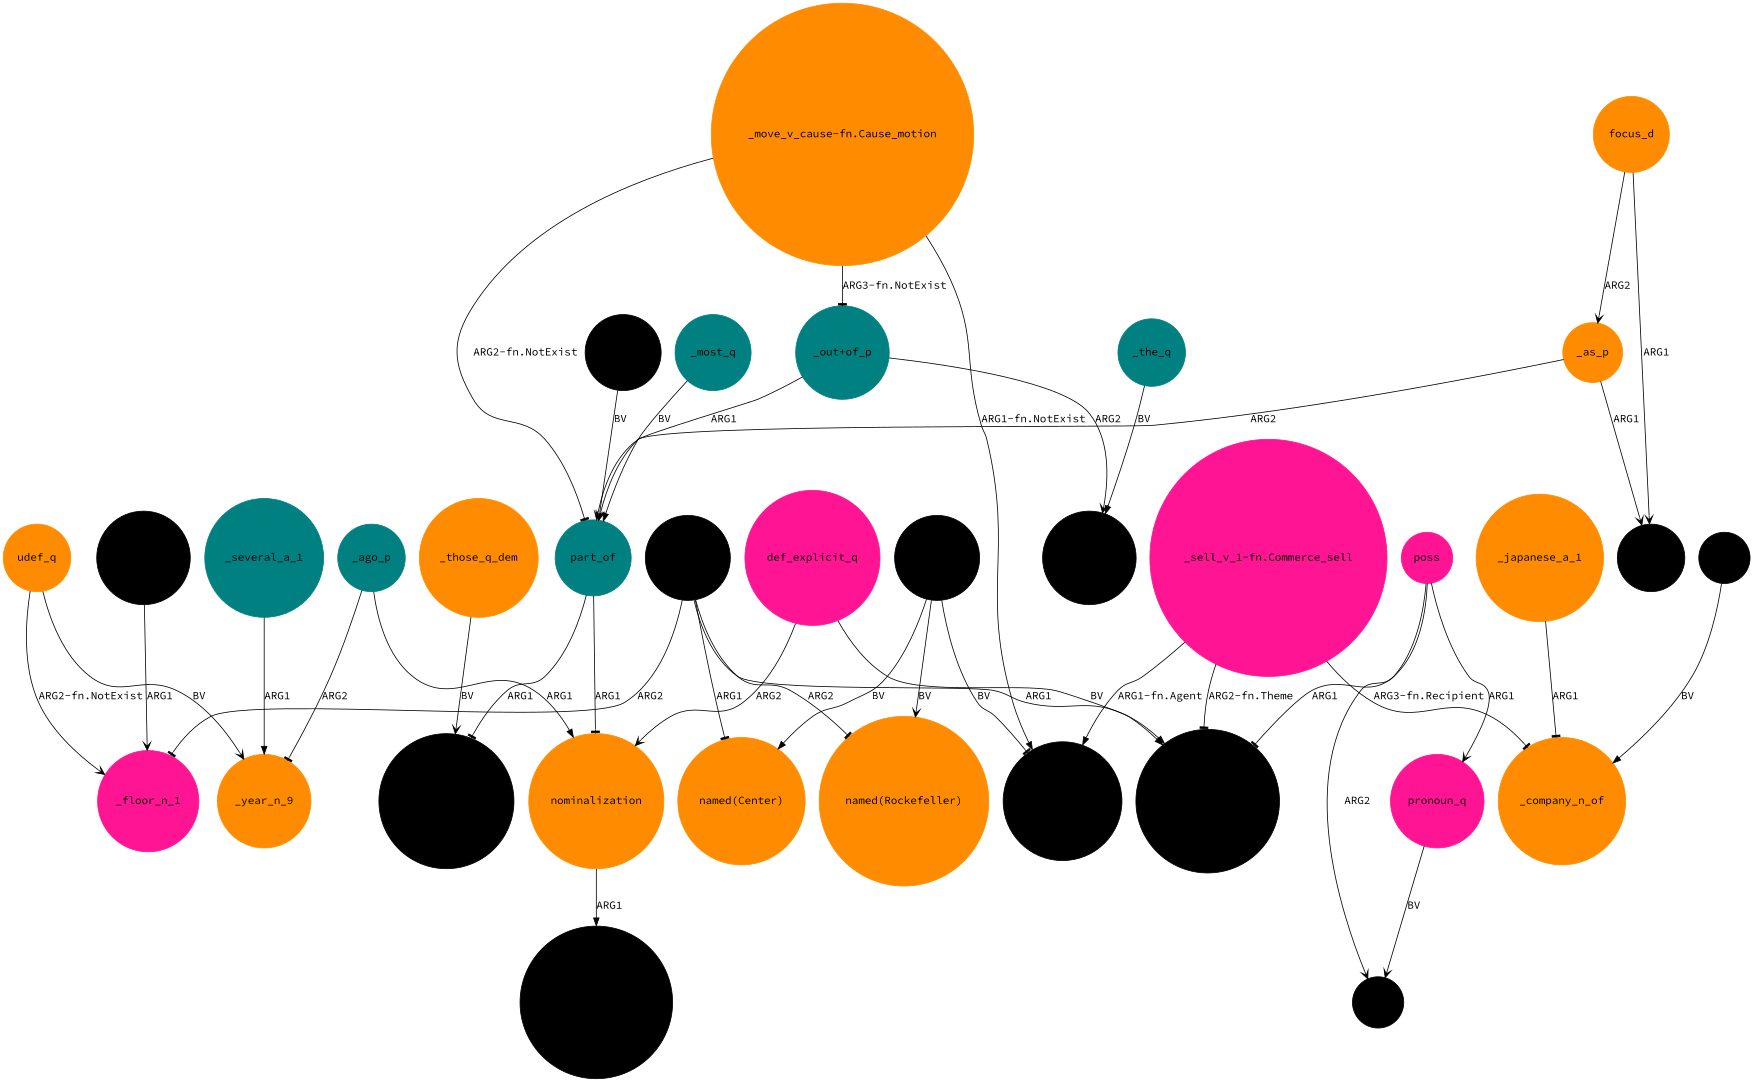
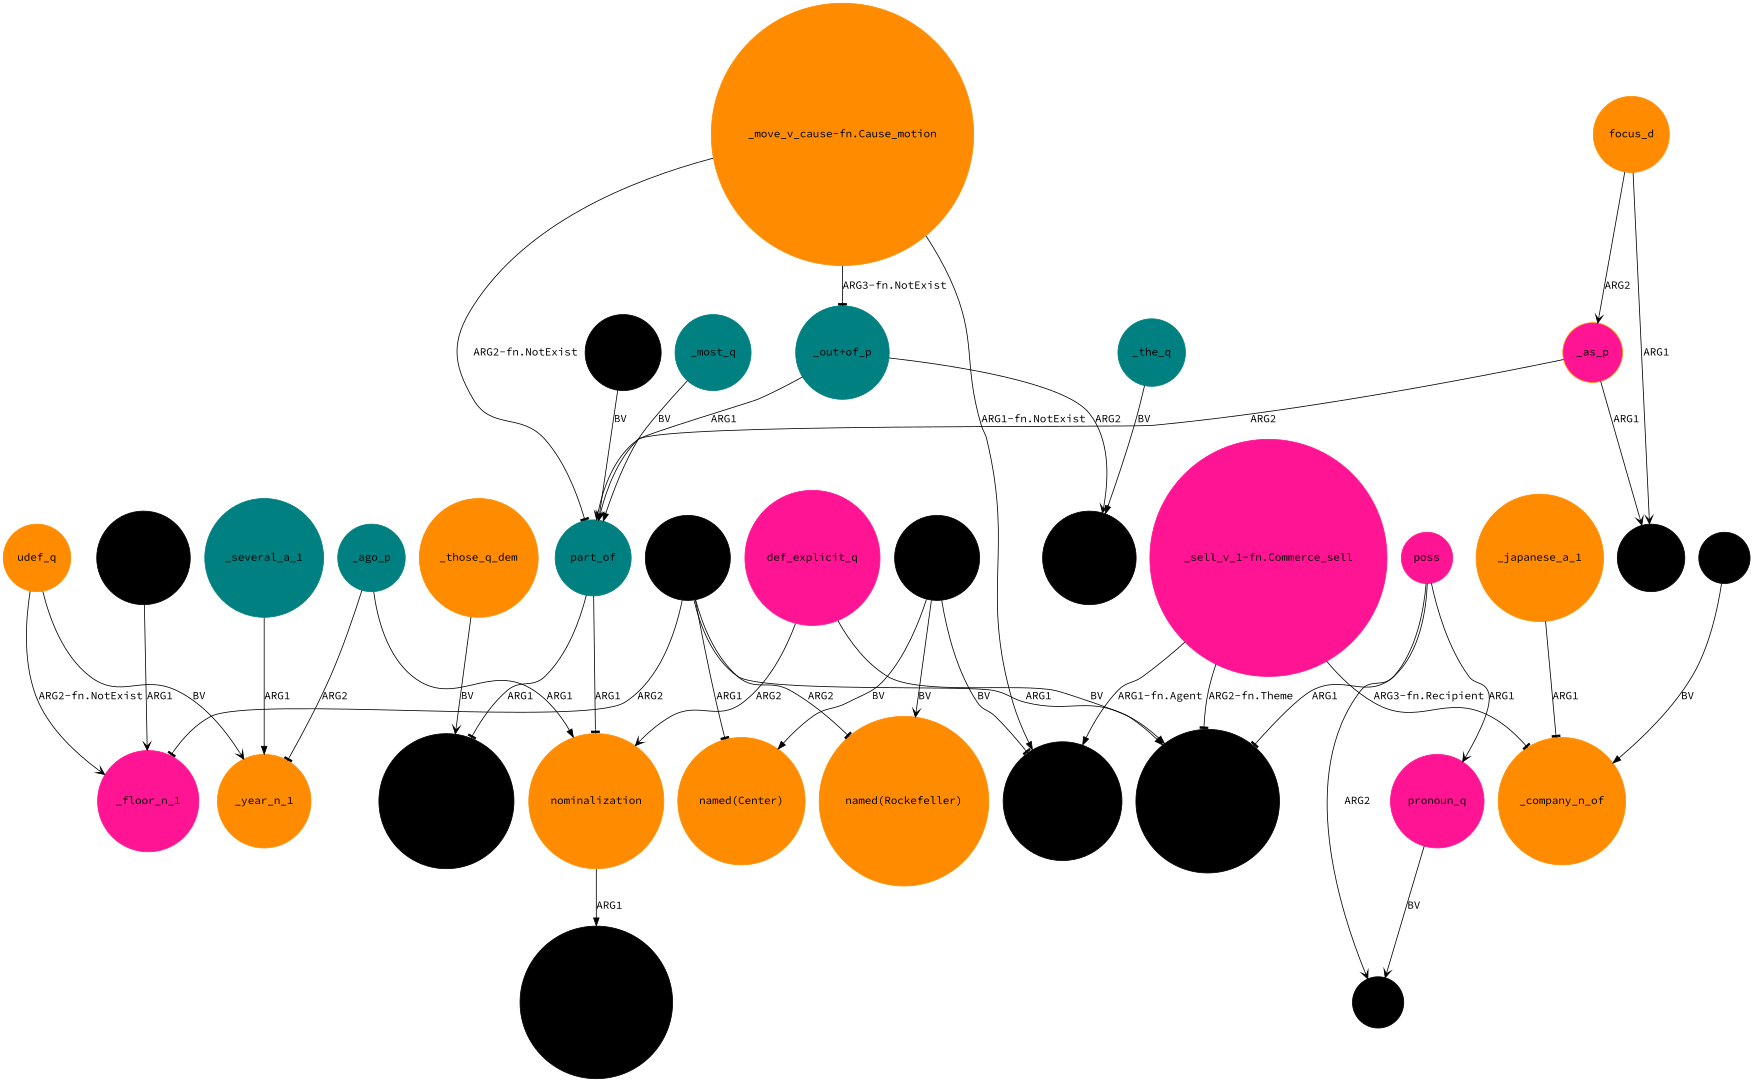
  digraph {
    fontname="Source Code Pro"
    node [color=black fontname="Source Code Pro" shape=circle style=filled]
    edge [arrowhead=vee fontname="Source Code Pro"]
    "named(Rockefeller)" [color=darkorange]
    compound
    _floor_n_1 [color=deeppink]
    _skyscraper_n_1
    "named(Center)" [color=darkorange]
    "_out+of_p" [color=teal]
    part_of [color=teal]
    _city_n_1
    nominalization [color=darkorange]
    generic_entity
    _restructure_v_1
    poss [color=deeppink]
    pron
    pronoun_q [color=deeppink]
    _ago_p [color=teal]
-   _year_n_1 [color=darkorange label=_year_n_9]
-   _as_p [color=darkorange]
+   _year_n_1 [color=darkorange]
+   _as_p [color=darkorange fillcolor=deeppink]
    _and_c
    "_sell_v_1-fn.Commerce_sell" [color=deeppink]
    "named(Exxon)"
    _company_n_of [color=darkorange]
    proper_q
    focus_d [color=darkorange]
    def_explicit_q [color=deeppink]
    "_move_v_cause-fn.Cause_motion" [color=darkorange]
    _part_q
    "card(53-)"
    _japanese_a_1 [color=darkorange]
    _the_q [color=teal]
    udef_q [color=darkorange]
    _a_q
    _most_q [color=teal]
    _several_a_1 [color=teal]
    _those_q_dem [color=darkorange]
    compound -> "named(Rockefeller)" [arrowhead=tee label=ARG2]
    compound -> _floor_n_1 [arrowhead=tee label=ARG2]
    compound -> _skyscraper_n_1 [arrowhead=normal label=ARG1]
    compound -> "named(Center)" [arrowhead=tee label=ARG1]
    "_out+of_p" -> part_of [label=ARG1]
    "_out+of_p" -> _city_n_1 [label=ARG2]
    part_of -> nominalization [arrowhead=tee label=ARG1]
    part_of -> generic_entity [arrowhead=tee label=ARG1]
    nominalization -> _restructure_v_1 [arrowhead=normal label=ARG1]
    poss -> _skyscraper_n_1 [arrowhead=tee label=ARG1]
    poss -> pron [label=ARG2]
    poss -> pronoun_q [label=ARG1]
    pronoun_q -> pron [label=BV]
    _ago_p -> nominalization [arrowhead=normal label=ARG1]
    _ago_p -> _year_n_1 [arrowhead=tee label=ARG2]
    _as_p -> part_of [label=ARG2]
    _as_p -> _and_c [label=ARG1]
    "_sell_v_1-fn.Commerce_sell" -> _skyscraper_n_1 [arrowhead=tee label="ARG2-fn.Theme"]
    "_sell_v_1-fn.Commerce_sell" -> "named(Exxon)" [arrowhead=normal label="ARG1-fn.Agent"]
    "_sell_v_1-fn.Commerce_sell" -> _company_n_of [arrowhead=tee label="ARG3-fn.Recipient"]
    proper_q -> "named(Rockefeller)" [label=BV]
    proper_q -> "named(Center)" [arrowhead=normal label=BV]
    proper_q -> "named(Exxon)" [arrowhead=tee label=BV]
    focus_d -> _as_p [label=ARG2]
    focus_d -> _and_c [label=ARG1]
    def_explicit_q -> _skyscraper_n_1 [arrowhead=normal label=BV]
    def_explicit_q -> nominalization [label=ARG2]
    "_move_v_cause-fn.Cause_motion" -> "_out+of_p" [arrowhead=tee label="ARG3-fn.NotExist"]
    "_move_v_cause-fn.Cause_motion" -> part_of [arrowhead=tee label="ARG2-fn.NotExist"]
    "_move_v_cause-fn.Cause_motion" -> "named(Exxon)" [arrowhead=normal label="ARG1-fn.NotExist"]
    _part_q -> part_of [label=BV]
    "card(53-)" -> _floor_n_1 [label=ARG1]
    _japanese_a_1 -> _company_n_of [arrowhead=tee label=ARG1]
    _the_q -> _city_n_1 [arrowhead=normal label=BV]
    udef_q -> _floor_n_1 [label="ARG2-fn.NotExist"]
    udef_q -> _year_n_1 [label=BV]
    _a_q -> _company_n_of [arrowhead=normal label=BV]
    _most_q -> part_of [arrowhead=normal label=BV]
    _several_a_1 -> _year_n_1 [arrowhead=normal label=ARG1]
    _those_q_dem -> generic_entity [label=BV]
  }
